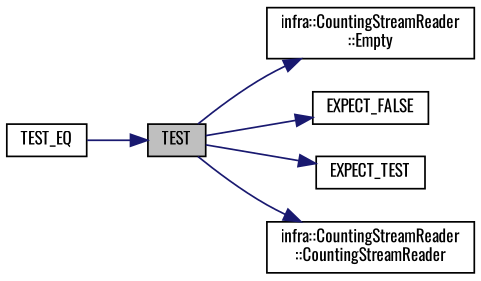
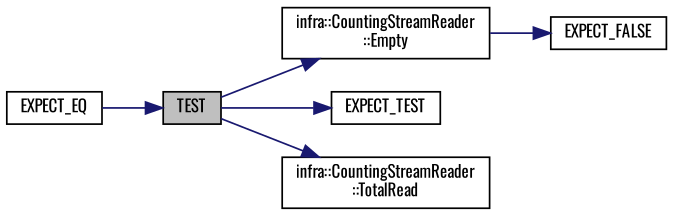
  digraph {
    fontname=Oswald
    rankdir=LR
    node [color=black fillcolor=white fontname=Oswald fontsize=10 shape=record style=filled]
    edge [color=midnightblue fontname=Oswald fontsize=10 labelfontname=Helvetica labelfontsize=10 style=solid]
    n1 [fillcolor=grey75 fontcolor=black height=0.2 label=TEST width=0.4]
    n2 [height=0.2 label="infra::CountingStreamReader\l::Empty" width=0.4]
    n3 [height=0.2 label=EXPECT_FALSE width=0.4]
    n4 [height=0.2 label=EXPECT_TEST width=0.4]
-   n5 [height=0.2 label="infra::CountingStreamReader\l::CountingStreamReader" width=0.4]
-   n6 [height=0.2 label=TEST_EQ width=0.4]
+   n5 [height=0.2 label="infra::CountingStreamReader\l::TotalRead" width=0.4]
+   n6 [height=0.2 label=EXPECT_EQ width=0.4]
    n1 -> n2
-   n1 -> n3
+   n2 -> n3
    n1 -> n4
    n1 -> n5
    n6 -> n1
  }
